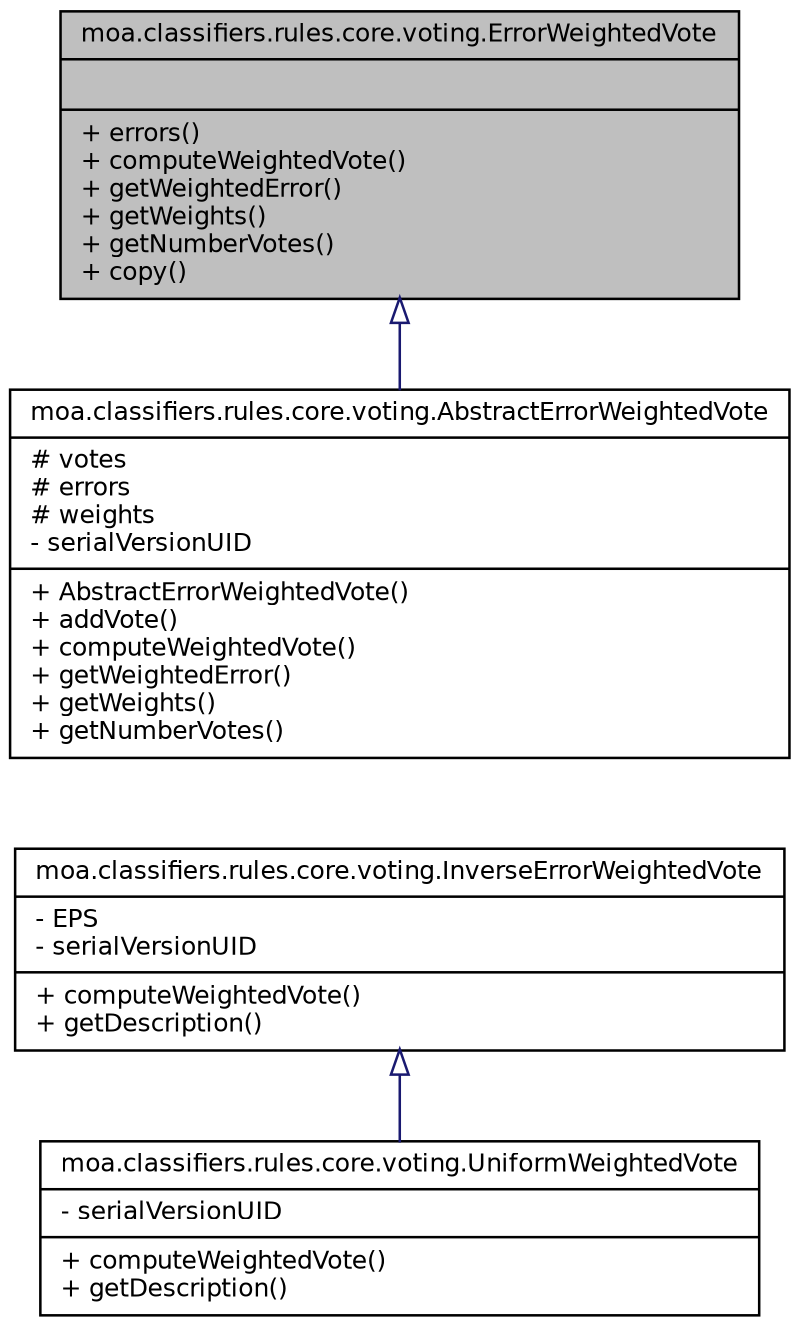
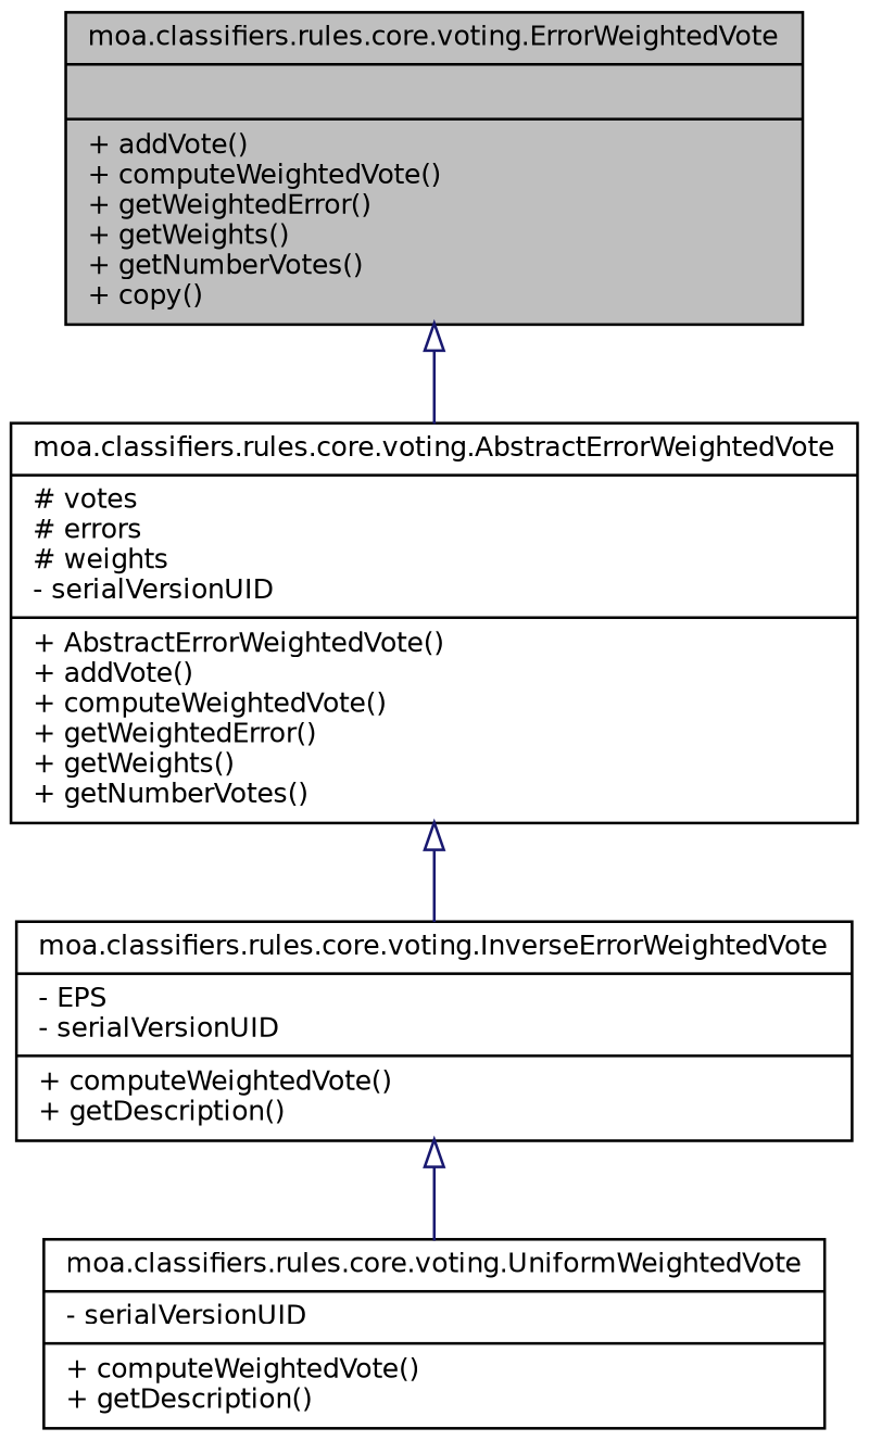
  digraph {
    node [color=black fillcolor=white fontname=Helvetica fontsize=10 shape=record style=filled]
    edge [arrowtail=empty color=midnightblue dir=back fontname=Helvetica fontsize=10 labelfontname=Helvetica labelfontsize=10 style=solid]
-   n1 [fillcolor=grey75 fontcolor=black height=0.2 label="{moa.classifiers.rules.core.voting.ErrorWeightedVote\n||+ errors()\l+ computeWeightedVote()\l+ getWeightedError()\l+ getWeights()\l+ getNumberVotes()\l+ copy()\l}" width=0.4]
+   n1 [fillcolor=grey75 fontcolor=black height=0.2 label="{moa.classifiers.rules.core.voting.ErrorWeightedVote\n||+ addVote()\l+ computeWeightedVote()\l+ getWeightedError()\l+ getWeights()\l+ getNumberVotes()\l+ copy()\l}" width=0.4]
    n2 [height=0.2 label="{moa.classifiers.rules.core.voting.AbstractErrorWeightedVote\n|# votes\l# errors\l# weights\l- serialVersionUID\l|+ AbstractErrorWeightedVote()\l+ addVote()\l+ computeWeightedVote()\l+ getWeightedError()\l+ getWeights()\l+ getNumberVotes()\l}" width=0.4]
    n3 [height=0.2 label="{moa.classifiers.rules.core.voting.InverseErrorWeightedVote\n|- EPS\l- serialVersionUID\l|+ computeWeightedVote()\l+ getDescription()\l}" width=0.4]
    n4 [height=0.2 label="{moa.classifiers.rules.core.voting.UniformWeightedVote\n|- serialVersionUID\l|+ computeWeightedVote()\l+ getDescription()\l}" width=0.4]
    n1 -> n2
+   n2 -> n3
    n3 -> n4
  }
